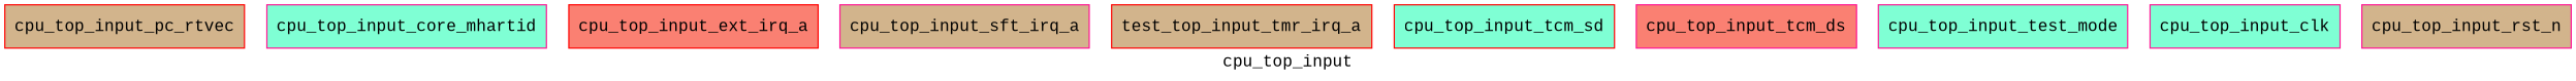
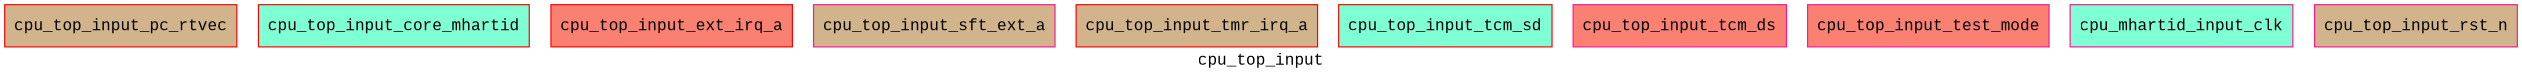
  digraph {
    label=cpu_top_input
    fontname="Liberation Mono"
    node [color=deeppink fontcolor=black shape=box style=filled fillcolor=tan fontname="Liberation Mono"]
    n1 [color=red label=cpu_top_input_pc_rtvec]
-   n2 [label=cpu_top_input_core_mhartid fillcolor=aquamarine]
+   n2 [color=red label=cpu_top_input_core_mhartid fillcolor=aquamarine]
    n3 [color=red label=cpu_top_input_ext_irq_a fillcolor=salmon]
-   n4 [label=cpu_top_input_sft_irq_a]
-   n5 [color=red label=test_top_input_tmr_irq_a]
+   n4 [label=cpu_top_input_sft_ext_a]
+   n5 [color=red label=cpu_top_input_tmr_irq_a]
    n6 [color=red label=cpu_top_input_tcm_sd fillcolor=aquamarine]
    n7 [label=cpu_top_input_tcm_ds fillcolor=salmon]
-   n8 [label=cpu_top_input_test_mode fillcolor=aquamarine]
-   n9 [label=cpu_top_input_clk fillcolor=aquamarine]
+   n8 [label=cpu_top_input_test_mode fillcolor=salmon]
+   n9 [label=cpu_mhartid_input_clk fillcolor=aquamarine]
    n10 [label=cpu_top_input_rst_n]
  }
